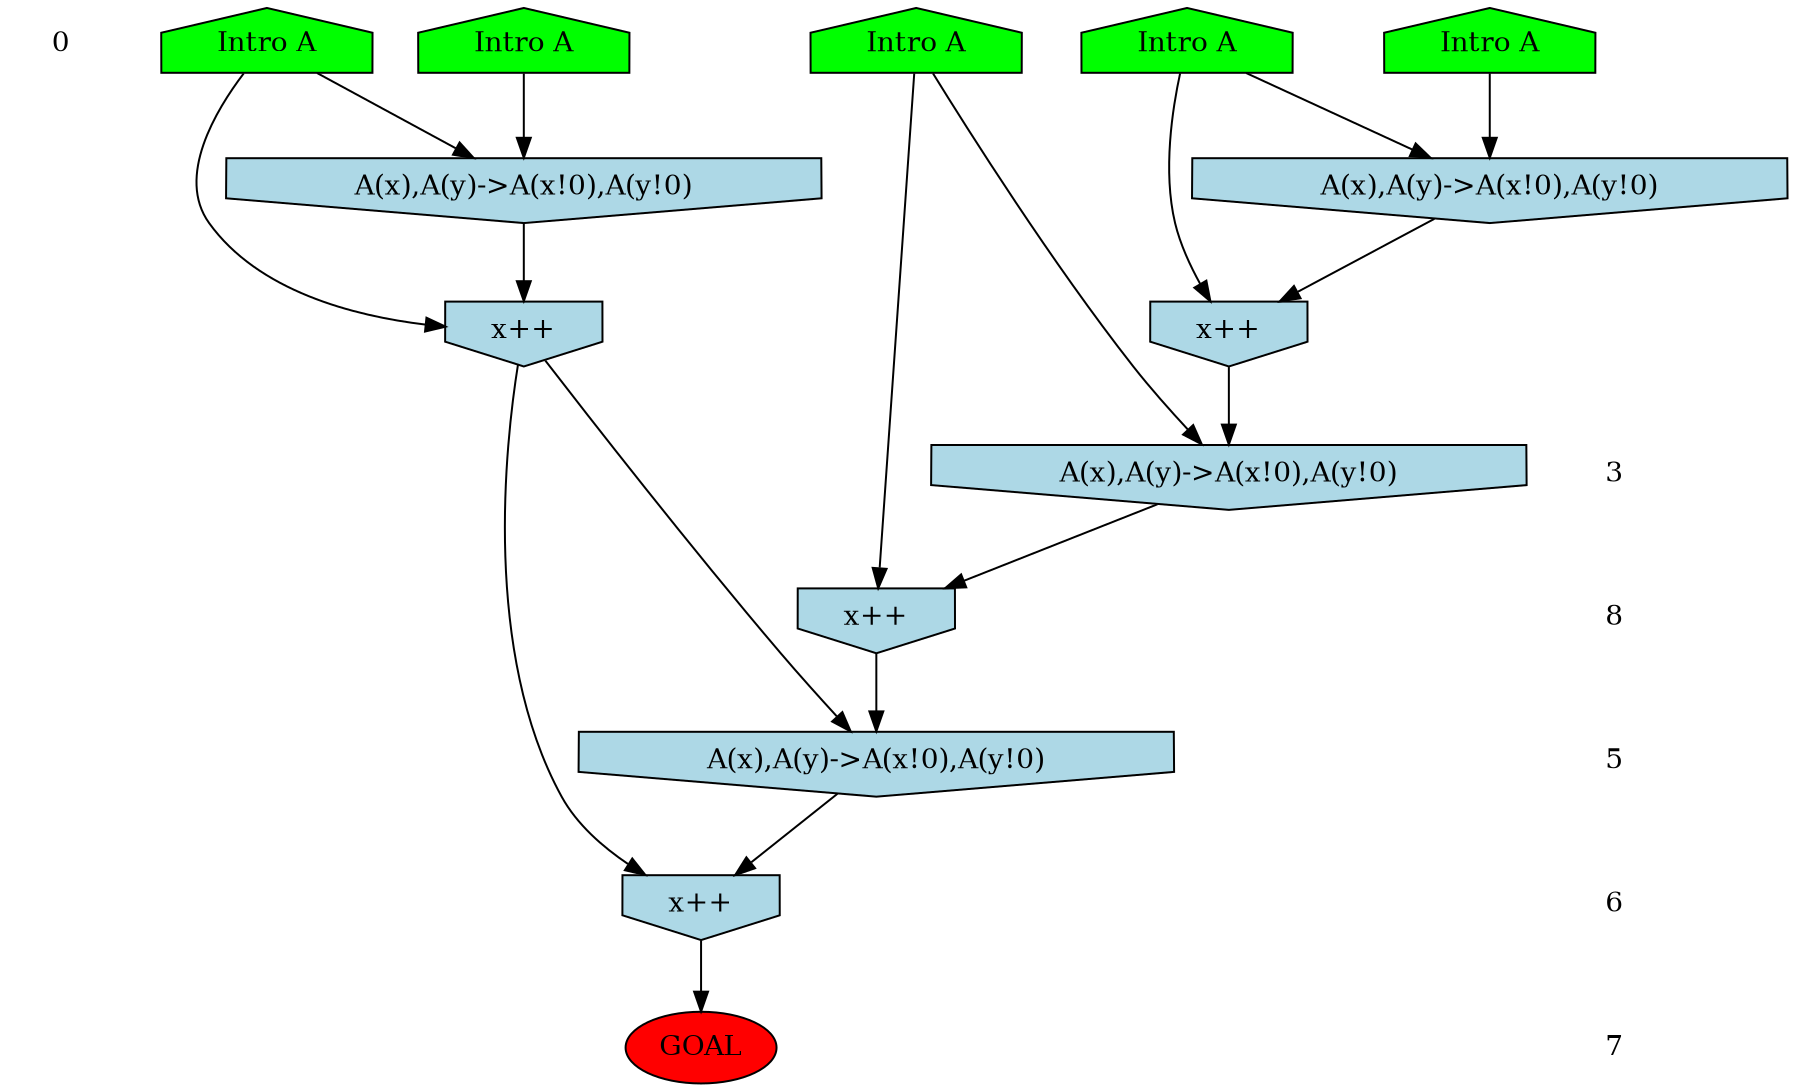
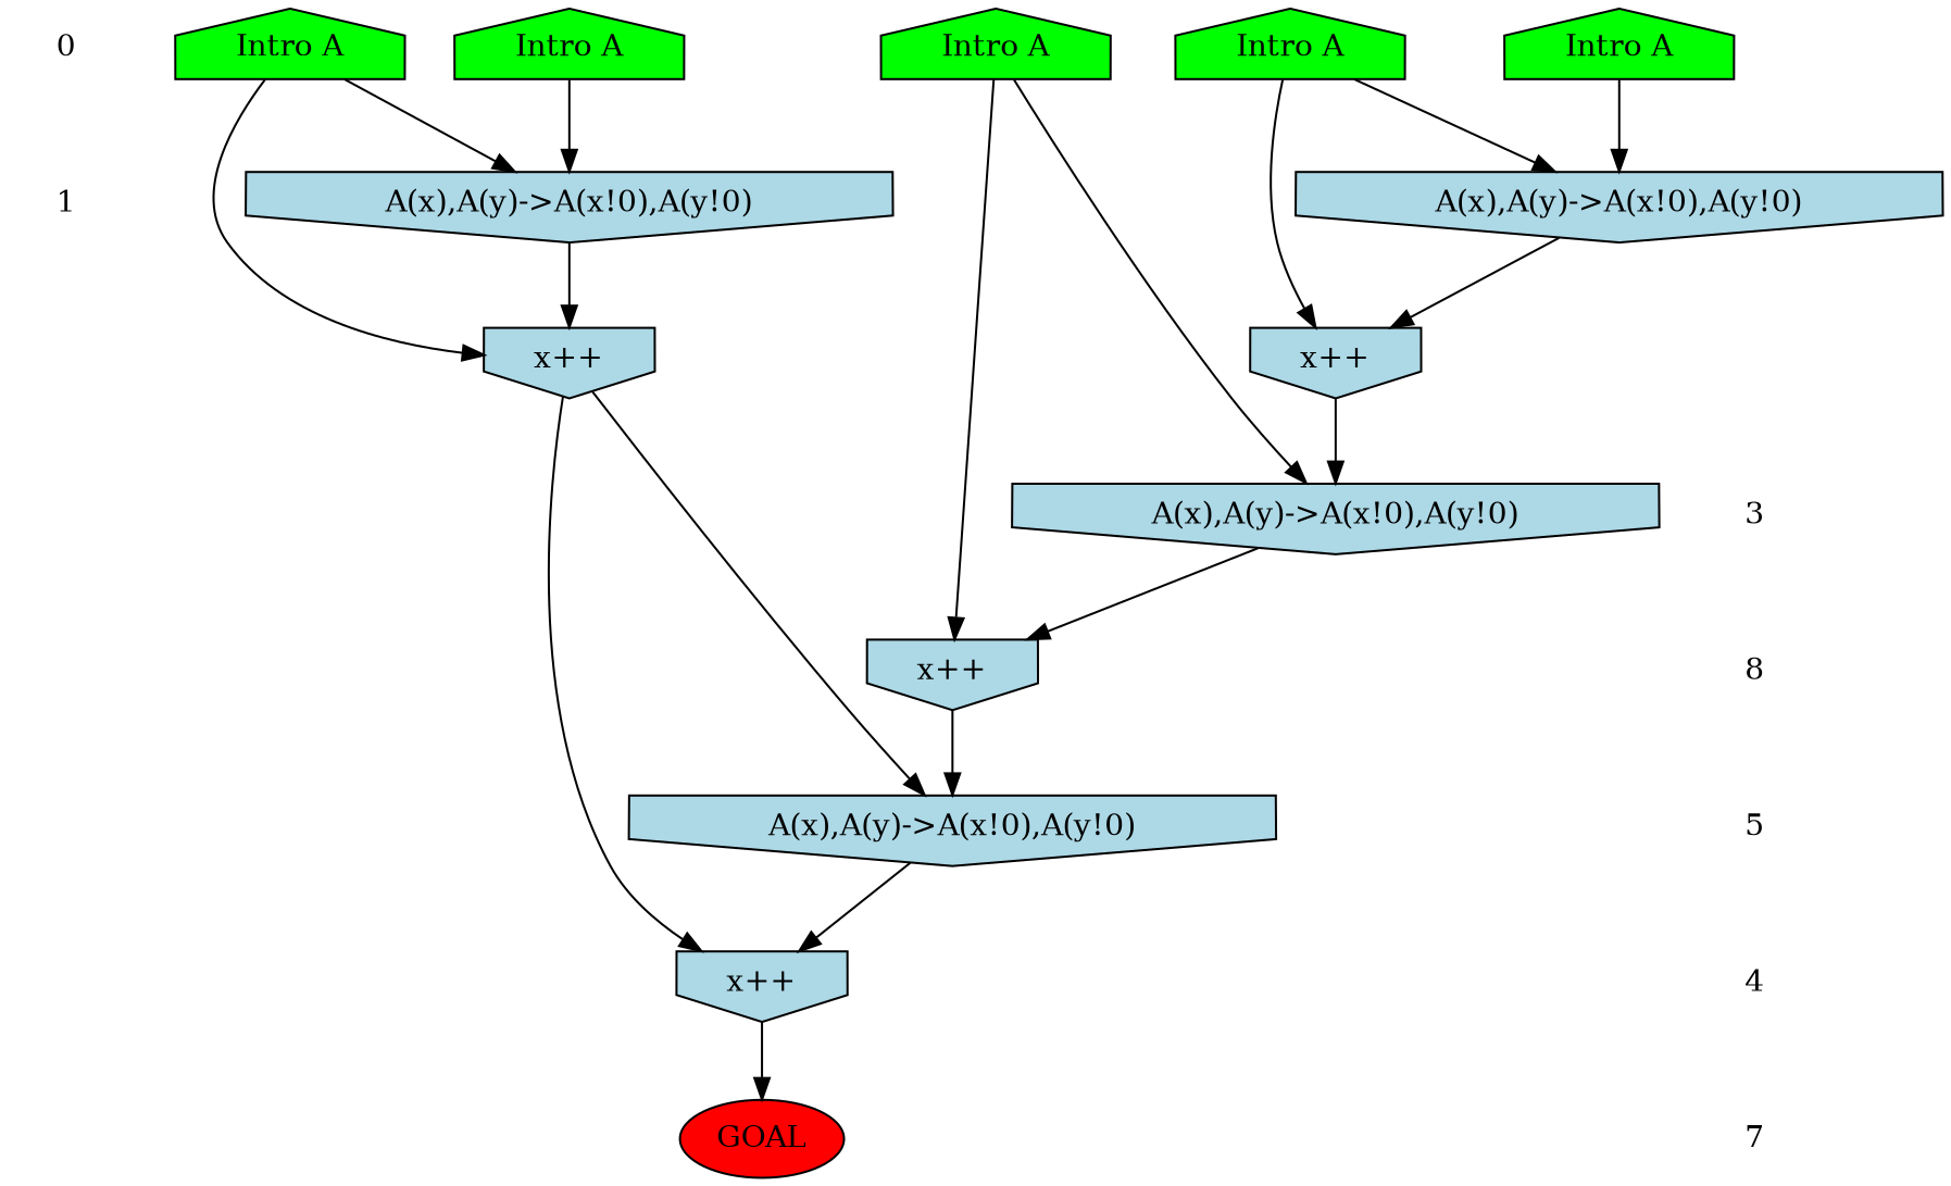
  digraph {
    ranksep=.5
    node [shape=invhouse fillcolor=lightblue style=filled]
    0 [shape=plaintext fillcolor="" style=""]
    n2 [fillcolor=green label="Intro A" shape=house]
    n3 [fillcolor=green label="Intro A" shape=house]
    n4 [fillcolor=green label="Intro A" shape=house]
    n5 [fillcolor=green label="Intro A" shape=house]
    n6 [fillcolor=green label="Intro A" shape=house]
+   1 [shape=plaintext fillcolor="" style=""]
    n8 [label="A(x),A(y)->A(x!0),A(y!0)"]
    n9 [label="A(x),A(y)->A(x!0),A(y!0)"]
    n10 [label="x++"]
    n11 [label="x++"]
    3 [shape=plaintext fillcolor="" style=""]
    n13 [label="A(x),A(y)->A(x!0),A(y!0)"]
    n14 [label=8 shape=plaintext fillcolor="" style=""]
    n15 [label="x++"]
    5 [shape=plaintext fillcolor="" style=""]
    n17 [label="A(x),A(y)->A(x!0),A(y!0)"]
-   6 [shape=plaintext fillcolor="" style=""]
+   6 [shape=plaintext label=4 fillcolor="" style=""]
    n19 [label="x++"]
    7 [shape=plaintext fillcolor="" style=""]
    n21 [fillcolor=red label=GOAL shape=""]
    subgraph sub_1 {
      rank=same
      0
      n2
      n3
      n4
      n5
      n6
    }
    subgraph sub_2 {
      rank=same
+     1
      n8
      n9
    }
    subgraph sub_3 {
      rank=same
      n10
      n11
    }
    subgraph sub_4 {
      rank=same
      3
      n13
    }
    subgraph sub_5 {
      rank=same
      n14
      n15
    }
    subgraph sub_6 {
      rank=same
      5
      n17
    }
    subgraph sub_7 {
      rank=same
      6
      n19
    }
    subgraph sub_8 {
      rank=same
      7
      n21
    }
+   0 -> 1 [style=invis]
    n2 -> n9
    n2 -> n11
    n3 -> n13
    n3 -> n15
    n4 -> n9
    n5 -> n8
    n6 -> n8
    n6 -> n10
    n8 -> n10
    n9 -> n11
    n10 -> n13
    n11 -> n17
    n11 -> n19
    3 -> n14 [style=invis]
    n13 -> n15
    n14 -> 5 [style=invis]
    n15 -> n17
    5 -> 6 [style=invis]
    n17 -> n19
    6 -> 7 [style=invis]
    n19 -> n21
  }
